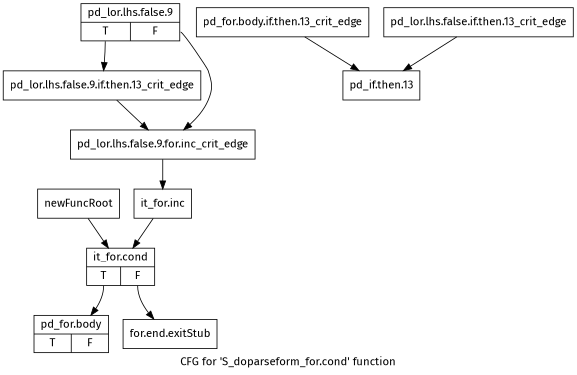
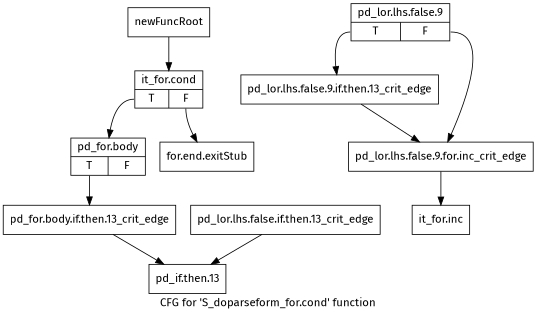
  digraph {
    fontname="Fira Sans"
    label="CFG for 'S_doparseform_for.cond' function"
    node [fontname="Fira Sans" shape=record]
    edge [fontname="Fira Sans"]
    n1 [label="{newFuncRoot}"]
    n2 [label="{it_for.cond|{<s0>T|<s1>F}}"]
    n3 [label="{for.end.exitStub}"]
    n4 [label="{pd_for.body|{<s0>T|<s1>F}}"]
    n5 [label="{pd_for.body.if.then.13_crit_edge}"]
    n6 [label="{pd_if.then.13}"]
    n7 [label="{pd_lor.lhs.false.if.then.13_crit_edge}"]
    n8 [label="{pd_lor.lhs.false.9|{<s0>T|<s1>F}}"]
    n9 [label="{pd_lor.lhs.false.9.if.then.13_crit_edge}"]
    n10 [label="{pd_lor.lhs.false.9.for.inc_crit_edge}"]
    n11 [label="{it_for.inc}"]
    n1 -> n2
    n2 -> n3 [tailport=s1]
    n2 -> n4 [tailport=s0]
+   n4 -> n5 [tailport=s0]
    n5 -> n6
    n7 -> n6
    n8 -> n9 [tailport=s0]
    n8 -> n10 [tailport=s1]
    n9 -> n10
    n10 -> n11
-   n11 -> n2
  }
